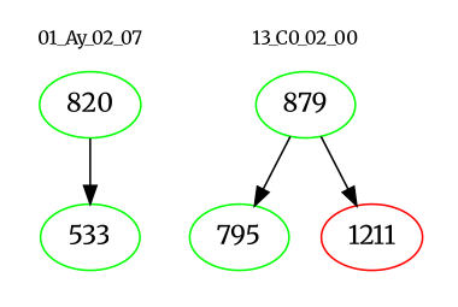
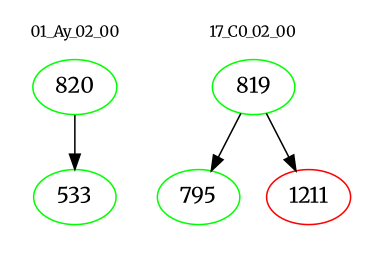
  digraph {
    fontname=Merriweather
    node [color=green fontname=Merriweather]
    edge [color=black fontname=Merriweather]
    n1 [label=820]
    n2 [label=533]
-   n3 [label=879]
+   n3 [label=819]
    n4 [label=795]
    n5 [color=red label=1211]
    subgraph cluster_1 {
      color=white
      fontsize=10
-     label="01_Ay_02_07"
+     label="01_Ay_02_00"
      n1
      n2
    }
    subgraph cluster_2 {
      color=white
      fontsize=10
-     label="13_C0_02_00"
+     label="17_C0_02_00"
      n3
      n4
      n5
    }
    n1 -> n2
    n3 -> n4
    n3 -> n5
  }
